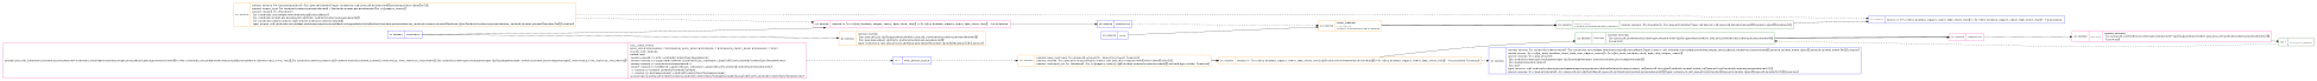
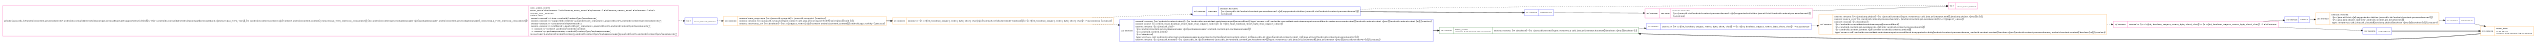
  digraph {
    fontname="Fira Sans"
    rankdir=LR
    node [color=blue fontname="Fira Sans" shape=record]
    edge [fontname="Fira Sans" style=solid]
    n1 [label="{18\:\ ?|MTH_ENTER_BLOCK\l}"]
    n2 [color=darkorange label="{20\:\ 0x0000|0x0000: NEW_INSTANCE  (r0 I:java.util.ArrayList) =  java.util.ArrayList  (LINE:655)\l0x0002: INVOKE  (r0 I:java.util.ArrayList) type: DIRECT call: java.util.ArrayList.\<init\>():void A[MD:():void (c)]\l0x0005: INSTANCE_OF  (r1 I:boolean) = (r7 I:??[OBJECT, ARRAY] A[D('context' android.content.Context)]) android.app.Activity  (LINE:656)\l}"]
    n3 [color=darkorange label="{21\:\ 0x0007|0x0007: IF  (r1 I:??[int, boolean, OBJECT, ARRAY, byte, short, char] A[D('canStartActivityForResult' boolean)]) != (0 ??[int, boolean, OBJECT, ARRAY, byte, short, char])  \-\> B:23:0x000a  (LINE:657)\l}"]
-   n4 [color=darkgreen label="{22\:\ 0x0009|RETURN\l|0x0009: RETURN  \l  (r0 I:java.util.List\<android.content.pm.ResolveInfo\> A[D('supportedActivities' java.util.List\<android.content.pm.ResolveInfo\>)])\l  (LINE:658)\l}"]
-   n5 [label="{23\:\ 0x000a|0x000b: INVOKE  (r2 I:android.content.Intent) = (r6 I:androidx.core.widget.TextViewCompat$OreoCallback) type: DIRECT call: androidx.core.widget.TextViewCompat.OreoCallback.createProcessTextIntent():android.content.Intent A[MD:():android.content.Intent (m)] (LINE:661)\l0x000f: CONST  (r3 I:??[int, float, boolean, short, byte, char, OBJECT, ARRAY]) = (0 ??[int, float, boolean, short, byte, char, OBJECT, ARRAY]) \l0x0010: INVOKE  (r2 I:java.util.List) = \l  (r8 I:android.content.pm.PackageManager A[D('packageManager' android.content.pm.PackageManager)])\l  (r2 I:android.content.Intent)\l  (r3 I:int)\l type: VIRTUAL call: android.content.pm.PackageManager.queryIntentActivities(android.content.Intent, int):java.util.List A[MD:(android.content.Intent, int):java.util.List\<android.content.pm.ResolveInfo\> (c)]\l0x0014: INVOKE  (r3 I:java.util.Iterator) = (r2 I:java.util.List A[D('unfiltered' java.util.List\<android.content.pm.ResolveInfo\>)]) type: INTERFACE call: java.util.List.iterator():java.util.Iterator A[MD:():java.util.Iterator\<E\> (c)] (LINE:662)\l}"]
-   n6 [color=darkgreen label="{19\:\ ?|MTH_EXIT_BLOCK\l}"]
-   n7 [color=deeppink label="{32\:\ 0x002e|SYNTHETIC\l}"]
+   n4 [label="{22\:\ 0x0009|RETURN\l|0x0009: RETURN  \l  (r0 I:java.util.List\<android.content.pm.ResolveInfo\> A[D('supportedActivities' java.util.List\<android.content.pm.ResolveInfo\>)])\l  (LINE:658)\l}"]
+   n5 [label="{23\:\ 0x000a|0x000b: INVOKE  (r2 I:android.content.Intent) = (r6 I:androidx.core.widget.TextViewCompat$OreoCallback) type: DIRECT call: androidx.core.widget.TextViewCompat.OreoCallback.createProcessTextIntent():android.content.Intent A[MD:():android.content.Intent (m)] (LINE:661)\l0x000f: CONST  (r3 I:??[int, float, boolean, short, byte, char, OBJECT, ARRAY]) = (0 ??[int, float, boolean, short, byte, char, OBJECT, ARRAY]) \l0x0010: INVOKE  (r2 I:java.util.List) = \l  (r8 I:android.content.pm.PackageManager A[D('packageManager' android.content.pm.PackageManager)])\l  (r2 I:android.content.Intent)\l  (r3 I:signature)\l type: VIRTUAL call: android.content.pm.PackageManager.queryIntentActivities(android.content.Intent, int):java.util.List A[MD:(android.content.Intent, int):java.util.List\<android.content.pm.ResolveInfo\> (c)]\l0x0014: INVOKE  (r3 I:java.util.Iterator) = (r2 I:java.util.List A[D('unfiltered' java.util.List\<android.content.pm.ResolveInfo\>)]) type: INTERFACE call: java.util.List.iterator():java.util.Iterator A[MD:():java.util.Iterator\<E\> (c)] (LINE:662)\l}"]
+   n6 [color=deeppink label="{19\:\ ?|MTH_EXIT_BLOCK\l}"]
+   n7 [label="{32\:\ 0x002e|SYNTHETIC\l}"]
    n8 [color=darkgreen label="{24\:\ 0x0018|LOOP_START\lLOOP:0: B:24:0x0018\-\>B:33:0x0018\l|0x0018: INVOKE  (r4 I:boolean) = (r3 I:java.util.Iterator) type: INTERFACE call: java.util.Iterator.hasNext():boolean A[MD:():boolean (c)]\l}"]
    n9 [label="{25\:\ 0x001c|0x001c: IF  (r4 I:??[int, boolean, OBJECT, ARRAY, byte, short, char]) == (0 ??[int, boolean, OBJECT, ARRAY, byte, short, char])  \-\> B:32:0x002e \l}"]
    n10 [color=darkorange label="{26\:\ 0x001e|0x001e: INVOKE  (r4 I:java.lang.Object) = (r3 I:java.util.Iterator) type: INTERFACE call: java.util.Iterator.next():java.lang.Object A[MD:():E (c)]\l0x0022: CHECK_CAST (r4 I:android.content.pm.ResolveInfo) = (android.content.pm.ResolveInfo) (r4 I:??[OBJECT, ARRAY]) \l0x0024: INVOKE  (r5 I:boolean) = \l  (r6 I:androidx.core.widget.TextViewCompat$OreoCallback)\l  (r4 I:android.content.pm.ResolveInfo A[D('info' android.content.pm.ResolveInfo)])\l  (r7 I:android.content.Context A[D('context' android.content.Context)])\l type: DIRECT call: androidx.core.widget.TextViewCompat.OreoCallback.isSupportedActivity(android.content.pm.ResolveInfo, android.content.Context):boolean A[MD:(android.content.pm.ResolveInfo, android.content.Context):boolean (m)] (LINE:663)\l}"]
    n11 [color=deeppink label="{27\:\ 0x0028|0x0028: IF  (r5 I:??[int, boolean, OBJECT, ARRAY, byte, short, char]) == (0 ??[int, boolean, OBJECT, ARRAY, byte, short, char])  \-\> B:34:0x0018 \l}"]
    n12 [color=deeppink label="{30\:\ 0x002e|RETURN\l|0x002e: RETURN  \l  (r0 I:java.util.List\<android.content.pm.ResolveInfo\> A[D('supportedActivities' java.util.List\<android.content.pm.ResolveInfo\>)])\l  (LOOP:667)\l}"]
-   n13 [label="{31\:\ 0x002a|SYNTHETIC\l}"]
+   n13 [label="{31\:\ 0x002a|DIRECT\l}"]
    n14 [label="{34\:\ 0x0018|SYNTHETIC\l}"]
    n15 [color=darkorange label="{28\:\ 0x002a|0x002a: INVOKE  \l  (r0 I:java.util.List A[D('supportedActivities' java.util.List\<android.content.pm.ResolveInfo\>)])\l  (r4 I:java.lang.Object A[D('info' android.content.pm.ResolveInfo)])\l type: INTERFACE call: java.util.List.add(java.lang.Object):boolean A[MD:(E):boolean (c)] (LINE:664)\l}"]
-   n16 [color=darkorange label="{33\:\ 0x0018|LOOP_NEEDED\lSYNTHETIC\lLOOP:0: B:24:0x0018\-\>B:33:0x0018\l}"]
-   n17 [label="{35\:\ 0x0018|LOOP\l}"]
+   n16 [color=darkorange label="{33\:\ 0x0018|LOOP_END\lSYNTHETIC\lLOOP:0: B:24:0x0018\-\>B:33:0x0018\l}"]
+   n17 [label="{35\:\ 0x0018|SYNTHETIC\l}"]
    n18 [color=deeppink label="{private java.util.List\<android.content.pm.ResolveInfo\> androidx.core.widget.TextViewCompat.OreoCallback.getSupportedActivities((r6 'this' I:androidx.core.widget.TextViewCompat$OreoCallback A[IMMUTABLE_TYPE, THIS]), (r7 I:android.content.Context A[D('context' android.content.Context), IMMUTABLE_TYPE, METHOD_ARGUMENT]), (r8 I:android.content.pm.PackageManager A[D('packageManager' android.content.pm.PackageManager), IMMUTABLE_TYPE, METHOD_ARGUMENT]))  | USE_LINES_HINTS\lBACK_EDGE: B:28:0x002a \-\> B:24:0x0018, BACK_EDGE: B:27:0x0028 \-\> B:24:0x0018, CROSS_EDGE: B:30:0x002e \-\> B:19:?\lINLINE_NOT_NEEDED\lDebug Info:\l  0x0024\-0x002d: r4 'info' Landroid\/content\/pm\/ResolveInfo;\l  0x0005\-0x002e: r0 'supportedActivities' Ljava\/util\/List;, signature: Ljava\/util\/List\<Landroid\/content\/pm\/ResolveInfo;\>;\l  0x0007\-0x002e: r1 'canStartActivityForResult' Z\l  0x0014\-0x002e: r2 'unfiltered' Ljava\/util\/List;, signature: Ljava\/util\/List\<Landroid\/content\/pm\/ResolveInfo;\>;\l  \-1 \-0x002e: r7 'context' Landroid\/content\/Context;\l  \-1 \-0x002e: r8 'packageManager' Landroid\/content\/pm\/PackageManager;\lSIGNATURE: (Landroid\/content\/Context;Landroid\/content\/pm\/PackageManager;)Ljava\/util\/List\<Landroid\/content\/pm\/ResolveInfo;\>;\l}"]
    n1 -> n2 [style=dashed]
    n2 -> n3 [style=bold]
-   n3 -> n4
+   n3 -> n4 [style=dashed]
    n3 -> n5 [style=dashed]
-   n6 -> n4 [style=dashed]
+   n4 -> n6 [style=dashed]
    n4 -> n7 [style=bold]
+   n5 -> n8 [style=bold]
    n7 -> n12
    n8 -> n9
-   n10 -> n9 [style=dashed]
+   n9 -> n10 [style=dashed]
    n10 -> n11 [style=dashed]
-   n13 -> n11
+   n11 -> n13
    n11 -> n14
    n12 -> n6
    n13 -> n15
-   n14 -> n16 [style=dashed]
+   n14 -> n16 [style=bold]
+   n15 -> n17
    n16 -> n8 [style=bold]
    n17 -> n16
    n18 -> n1 [style=dashed]
  }
